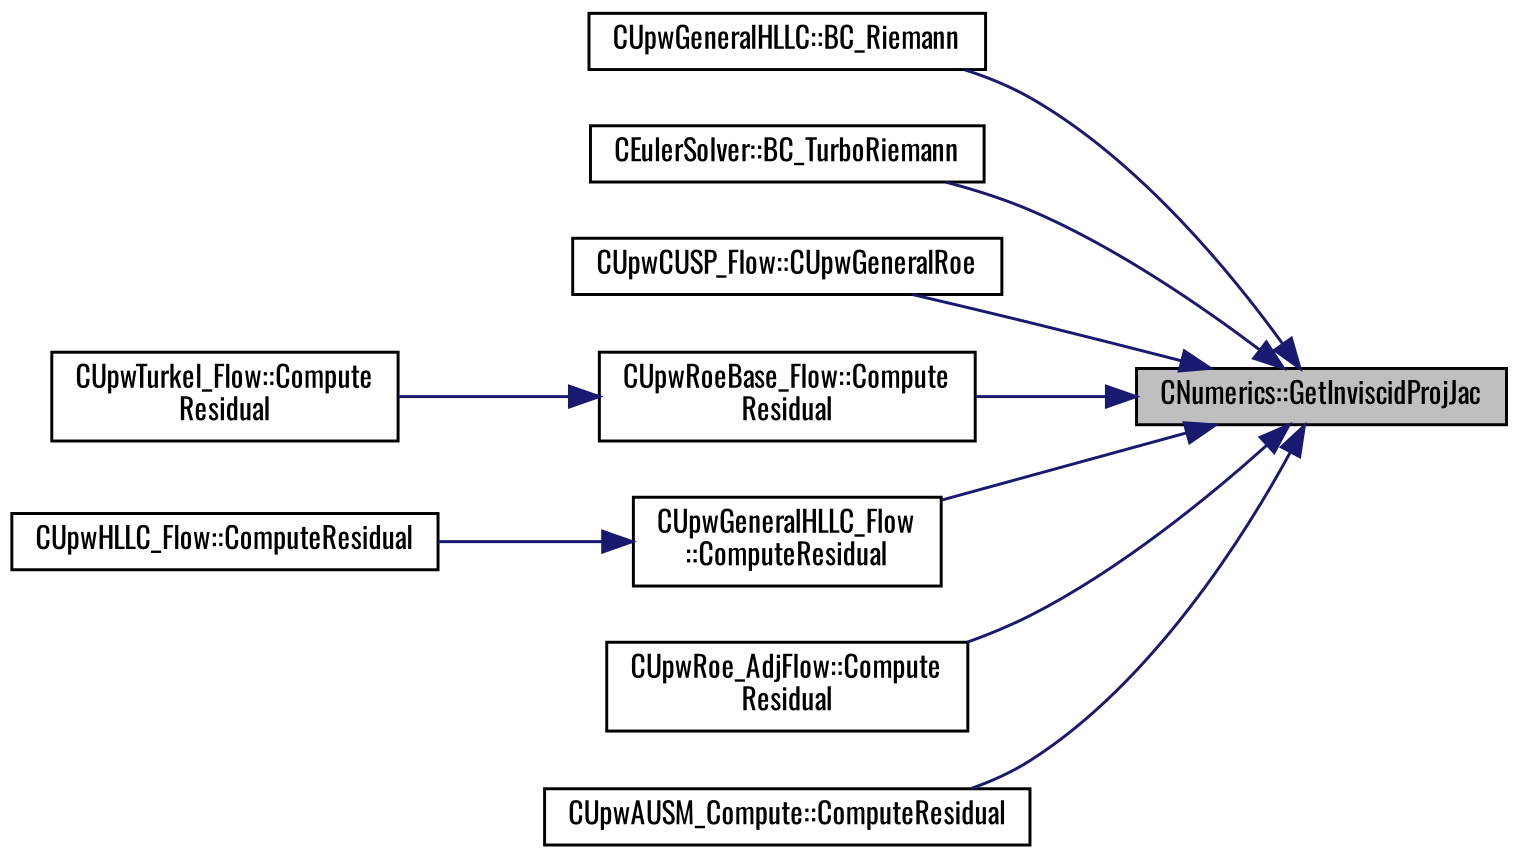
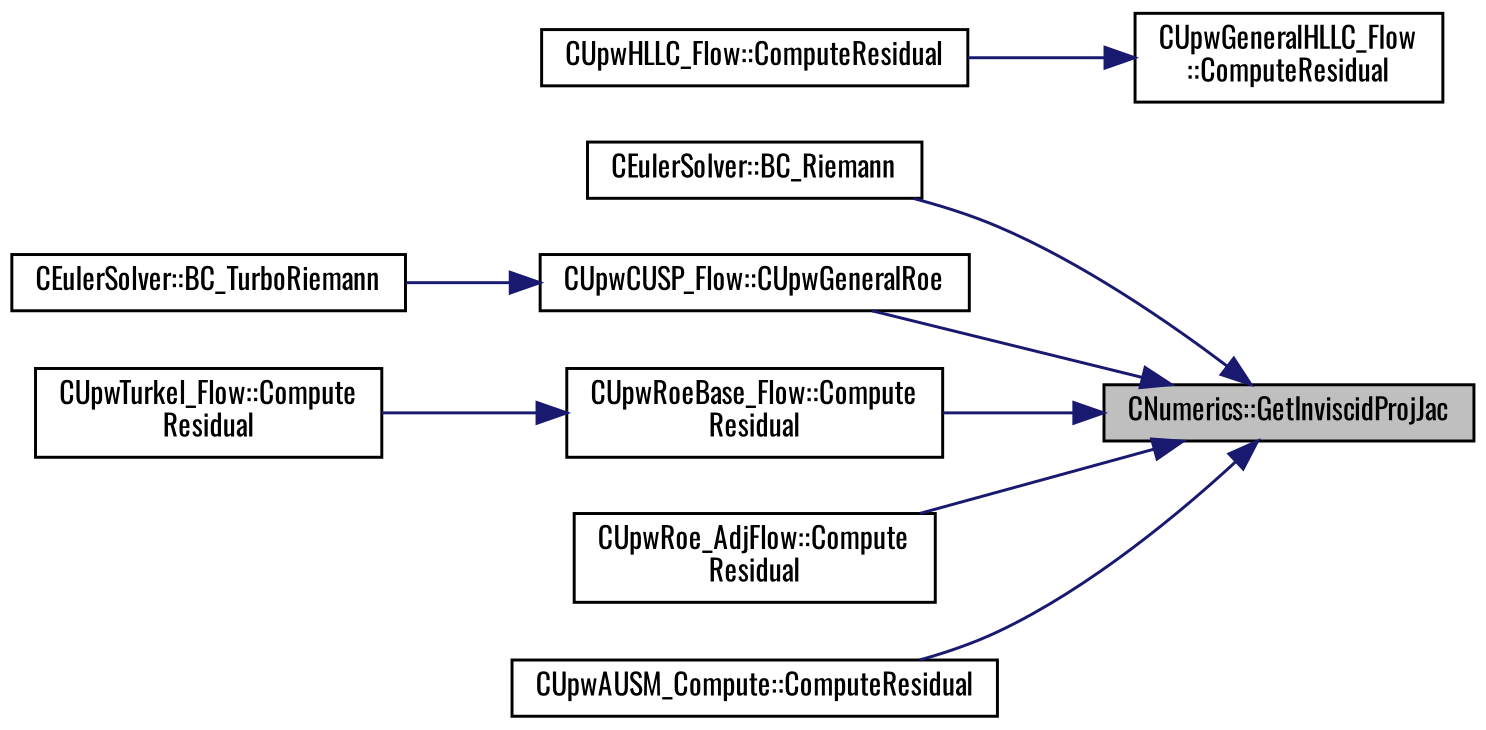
  digraph {
    fontname=Oswald
    rankdir=RL
    node [color=black fillcolor=white fontname=Oswald fontsize=10 shape=record style=filled]
    edge [color=midnightblue dir=back fontname=Oswald fontsize=10 labelfontname=Helvetica labelfontsize=10 style=solid]
    n1 [fillcolor=grey75 fontcolor=black height=0.2 label="CNumerics::GetInviscidProjJac" width=0.4]
-   n2 [height=0.2 label="CUpwGeneralHLLC::BC_Riemann" width=0.4]
+   n2 [height=0.2 label="CEulerSolver::BC_Riemann" width=0.4]
    n3 [height=0.2 label="CEulerSolver::BC_TurboRiemann" width=0.4]
    n4 [height=0.2 label="CUpwCUSP_Flow::CUpwGeneralRoe" width=0.4]
    n5 [height=0.2 label="CUpwRoeBase_Flow::Compute\lResidual" width=0.4]
    n6 [height=0.2 label="CUpwGeneralHLLC_Flow\l::ComputeResidual" width=0.4]
    n7 [height=0.2 label="CUpwRoe_AdjFlow::Compute\lResidual" width=0.4]
    n8 [height=0.2 label="CUpwAUSM_Compute::ComputeResidual" width=0.4]
    n9 [height=0.2 label="CUpwHLLC_Flow::ComputeResidual" width=0.4]
    n10 [height=0.2 label="CUpwTurkel_Flow::Compute\lResidual" width=0.4]
    n1 -> n2
-   n1 -> n3
+   n4 -> n3
    n1 -> n4
    n1 -> n5
-   n1 -> n6
    n1 -> n7
    n1 -> n8
    n5 -> n10
    n6 -> n9
  }
